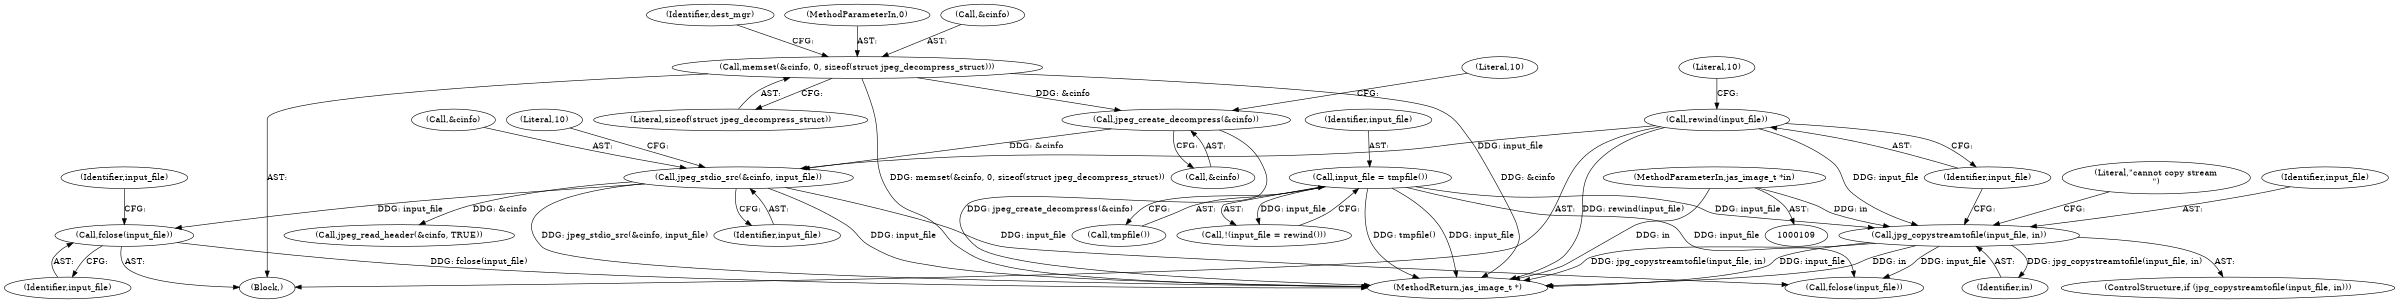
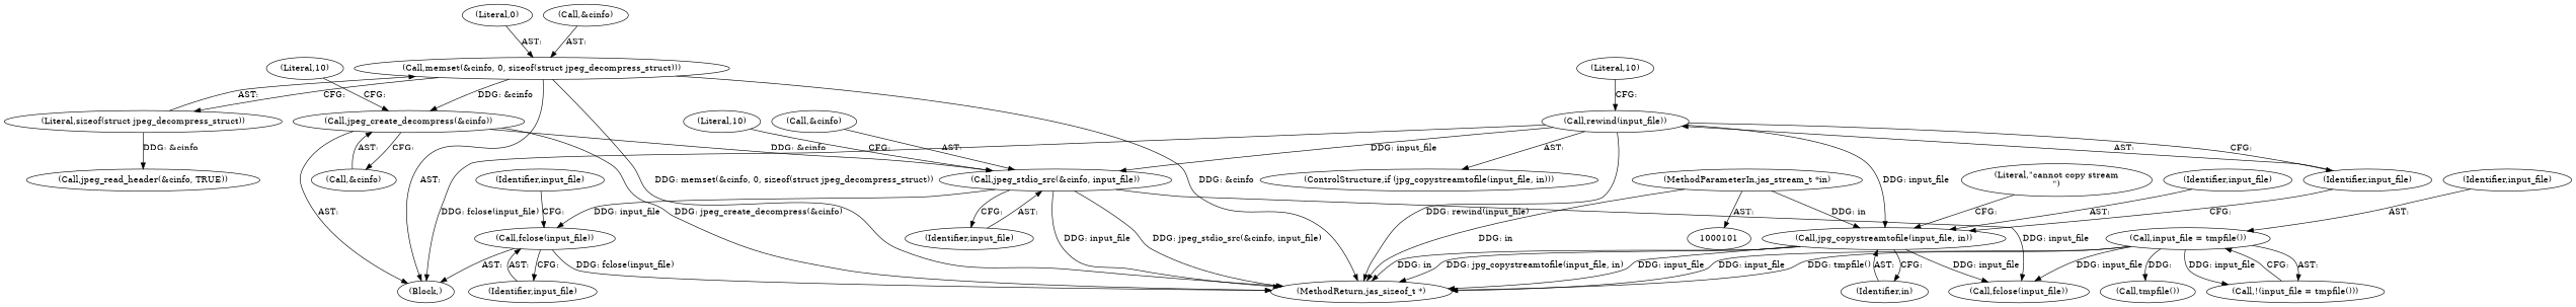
  digraph {
    n1 [label="(Call,fclose(input_file))"]
    n2 [label="(Identifier,input_file)"]
-   n3 [label="(MethodReturn,jas_image_t *)"]
+   n3 [label="(MethodReturn,jas_sizeof_t *)"]
    n4 [label="(Block,)"]
    n5 [label="(Call,jpeg_stdio_src(&cinfo, input_file))"]
    n6 [label="(Identifier,input_file)"]
    n7 [label="(Call,jpeg_read_header(&cinfo, TRUE))"]
    n8 [label="(Call,fclose(input_file))"]
    n9 [label="(Call,jpeg_create_decompress(&cinfo))"]
    n10 [label="(Call,&cinfo)"]
    n11 [label="(Call,memset(&cinfo, 0, sizeof(struct jpeg_decompress_struct)))"]
    n12 [label="(Literal,sizeof(struct jpeg_decompress_struct))"]
    n13 [label="(Call,rewind(input_file))"]
    n14 [label="(Identifier,input_file)"]
    n15 [label="(Call,jpg_copystreamtofile(input_file, in))"]
    n16 [label="(Identifier,in)"]
    n17 [label="(ControlStructure,if (jpg_copystreamtofile(input_file, in)))"]
    n18 [label="(Call,input_file = tmpfile())"]
    n19 [label="(Call,tmpfile())"]
-   n20 [label="(Call,!(input_file = rewind()))"]
-   n21 [label="(MethodParameterIn,jas_image_t *in)"]
-   1000109
+   n20 [label="(Call,!(input_file = tmpfile()))"]
+   n21 [label="(MethodParameterIn,jas_stream_t *in)"]
+   1000109 [label=1000101]
    n23 [label="(Identifier,input_file)"]
-   n24 [label="(Identifier,dest_mgr)"]
-   n25 [label="(MethodParameterIn,0)"]
+   n25 [label="(Literal,0)"]
    n26 [label="(Literal,10)"]
    n27 [label="(Literal,10)"]
    n28 [label="(Identifier,input_file)"]
    n29 [label="(Literal,\"cannot copy stream\n\")"]
    n30 [label="(Call,&cinfo)"]
    n31 [label="(Identifier,input_file)"]
    n32 [label="(Literal,10)"]
    n33 [label="(Call,&cinfo)"]
    n1 -> n2 [label="CFG: "]
    n1 -> n3 [label="DDG: fclose(input_file)"]
    n1 -> n4 [label="AST: "]
    n2 -> n1 [label="AST: "]
    n5 -> n1 [label="DDG: input_file"]
    n5 -> n3 [label="DDG: input_file"]
    n5 -> n3 [label="DDG: jpeg_stdio_src(&cinfo, input_file)"]
    n5 -> n6 [label="CFG: "]
-   n5 -> n7 [label="DDG: &cinfo"]
+   n12 -> n7 [label="DDG: &cinfo"]
    n5 -> n8 [label="DDG: input_file"]
    n6 -> n5 [label="AST: "]
    n9 -> n3 [label="DDG: jpeg_create_decompress(&cinfo)"]
+   n9 -> n4 [label="AST: "]
    n9 -> n5 [label="DDG: &cinfo"]
    n9 -> n10 [label="CFG: "]
    n10 -> n9 [label="AST: "]
    n11 -> n3 [label="DDG: memset(&cinfo, 0, sizeof(struct jpeg_decompress_struct))"]
    n11 -> n3 [label="DDG: &cinfo"]
    n11 -> n4 [label="AST: "]
    n11 -> n9 [label="DDG: &cinfo"]
    n11 -> n12 [label="CFG: "]
    n12 -> n11 [label="AST: "]
    n13 -> n3 [label="DDG: rewind(input_file)"]
-   n13 -> n4 [label="AST: "]
+   n13 -> n4 [label="DDG: fclose(input_file)"]
    n13 -> n5 [label="DDG: input_file"]
    n13 -> n14 [label="CFG: "]
    n13 -> n15 [label="DDG: input_file"]
    n14 -> n13 [label="AST: "]
    n14 -> n15 [label="CFG: "]
    n15 -> n3 [label="DDG: in"]
    n15 -> n3 [label="DDG: jpg_copystreamtofile(input_file, in)"]
    n15 -> n3 [label="DDG: input_file"]
    n15 -> n8 [label="DDG: input_file"]
-   n15 -> n16 [label="DDG: jpg_copystreamtofile(input_file, in)"]
-   n15 -> n17 [label="AST: "]
+   n15 -> n16 [label="CFG: "]
+   n13 -> n17 [label="AST: "]
    n16 -> n15 [label="AST: "]
    n18 -> n3 [label="DDG: input_file"]
    n18 -> n3 [label="DDG: tmpfile()"]
    n18 -> n8 [label="DDG: input_file"]
-   n18 -> n15 [label="DDG: input_file"]
-   n18 -> n19 [label="CFG: "]
+   n18 -> n19 [label="DDG: "]
    n18 -> n20 [label="AST: "]
    n18 -> n20 [label="DDG: input_file"]
-   n19 -> n18 [label="AST: "]
    n20 -> n18 [label="CFG: "]
    n21 -> n3 [label="DDG: in"]
    n21 -> n15 [label="DDG: in"]
    n21 -> 1000109 [label="AST: "]
    n23 -> n18 [label="AST: "]
-   n24 -> n11 [label="CFG: "]
    n25 -> n11 [label="AST: "]
    n26 -> n5 [label="CFG: "]
    n27 -> n13 [label="CFG: "]
    n28 -> n1 [label="CFG: "]
    n29 -> n15 [label="CFG: "]
    n30 -> n11 [label="AST: "]
    n31 -> n15 [label="AST: "]
    n32 -> n9 [label="CFG: "]
    n33 -> n5 [label="AST: "]
  }
